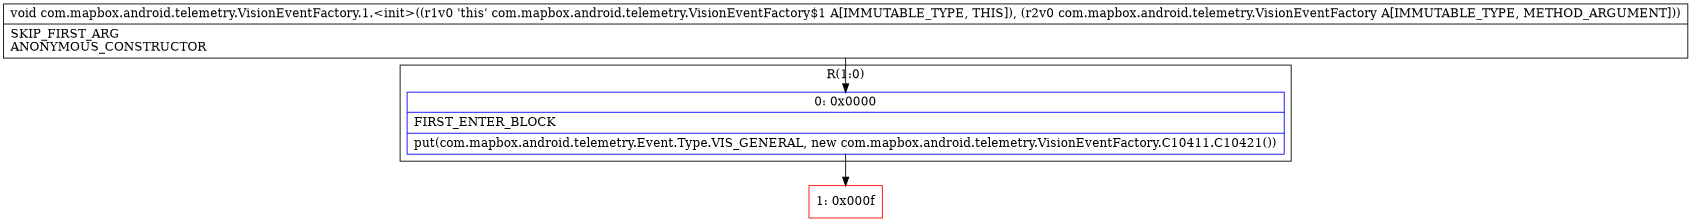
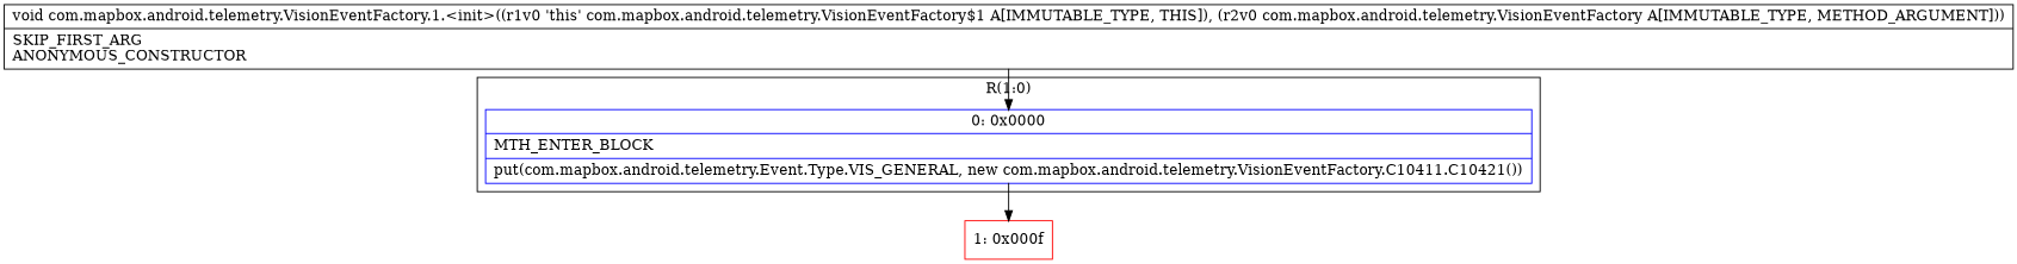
  digraph {
    node [shape=record]
-   n1 [color=blue label="{0\:\ 0x0000|FIRST_ENTER_BLOCK\l|put(com.mapbox.android.telemetry.Event.Type.VIS_GENERAL, new com.mapbox.android.telemetry.VisionEventFactory.C10411.C10421())\l}"]
+   n1 [color=blue label="{0\:\ 0x0000|MTH_ENTER_BLOCK\l|put(com.mapbox.android.telemetry.Event.Type.VIS_GENERAL, new com.mapbox.android.telemetry.VisionEventFactory.C10411.C10421())\l}"]
    n2 [color=red label="{1\:\ 0x000f}"]
    n3 [label="{void com.mapbox.android.telemetry.VisionEventFactory.1.\<init\>((r1v0 'this' com.mapbox.android.telemetry.VisionEventFactory$1 A[IMMUTABLE_TYPE, THIS]), (r2v0 com.mapbox.android.telemetry.VisionEventFactory A[IMMUTABLE_TYPE, METHOD_ARGUMENT]))  | SKIP_FIRST_ARG\lANONYMOUS_CONSTRUCTOR\l}"]
    subgraph cluster_1 {
      label="R(1:0)"
      n1
    }
    n1 -> n2
    n3 -> n1
  }
